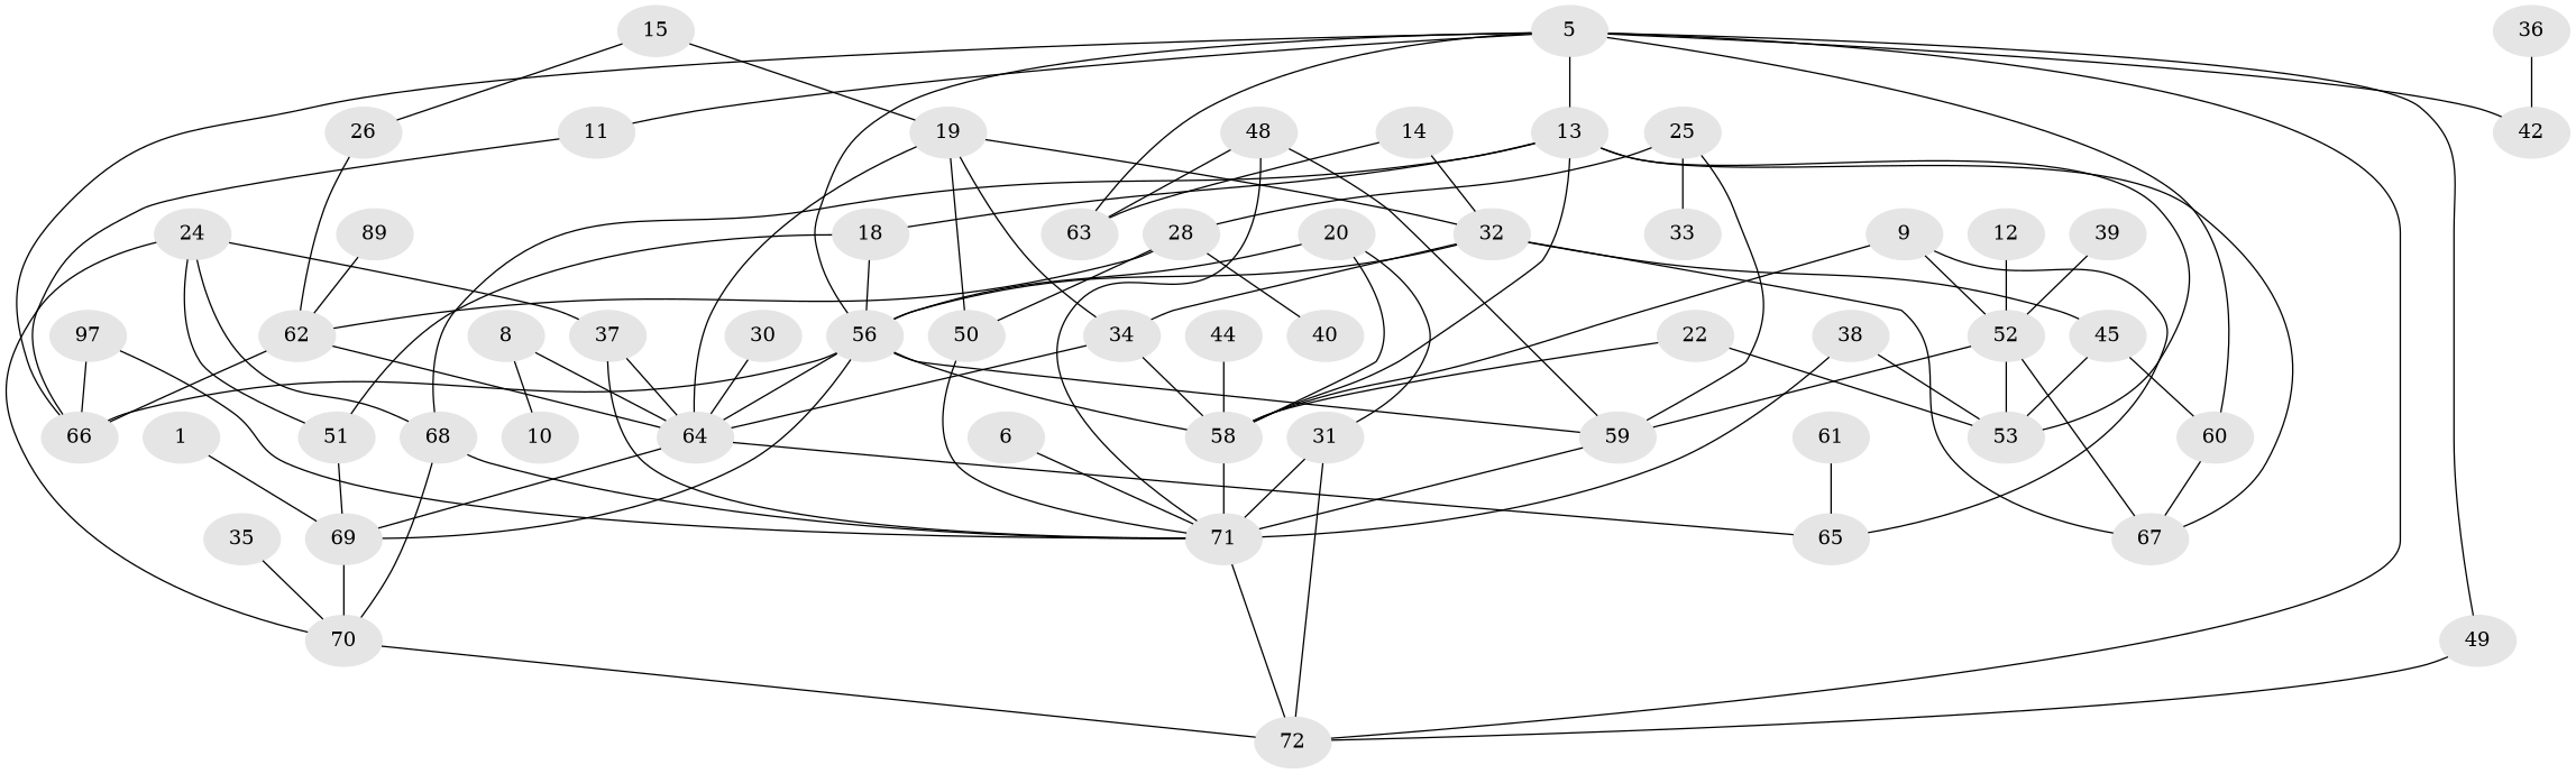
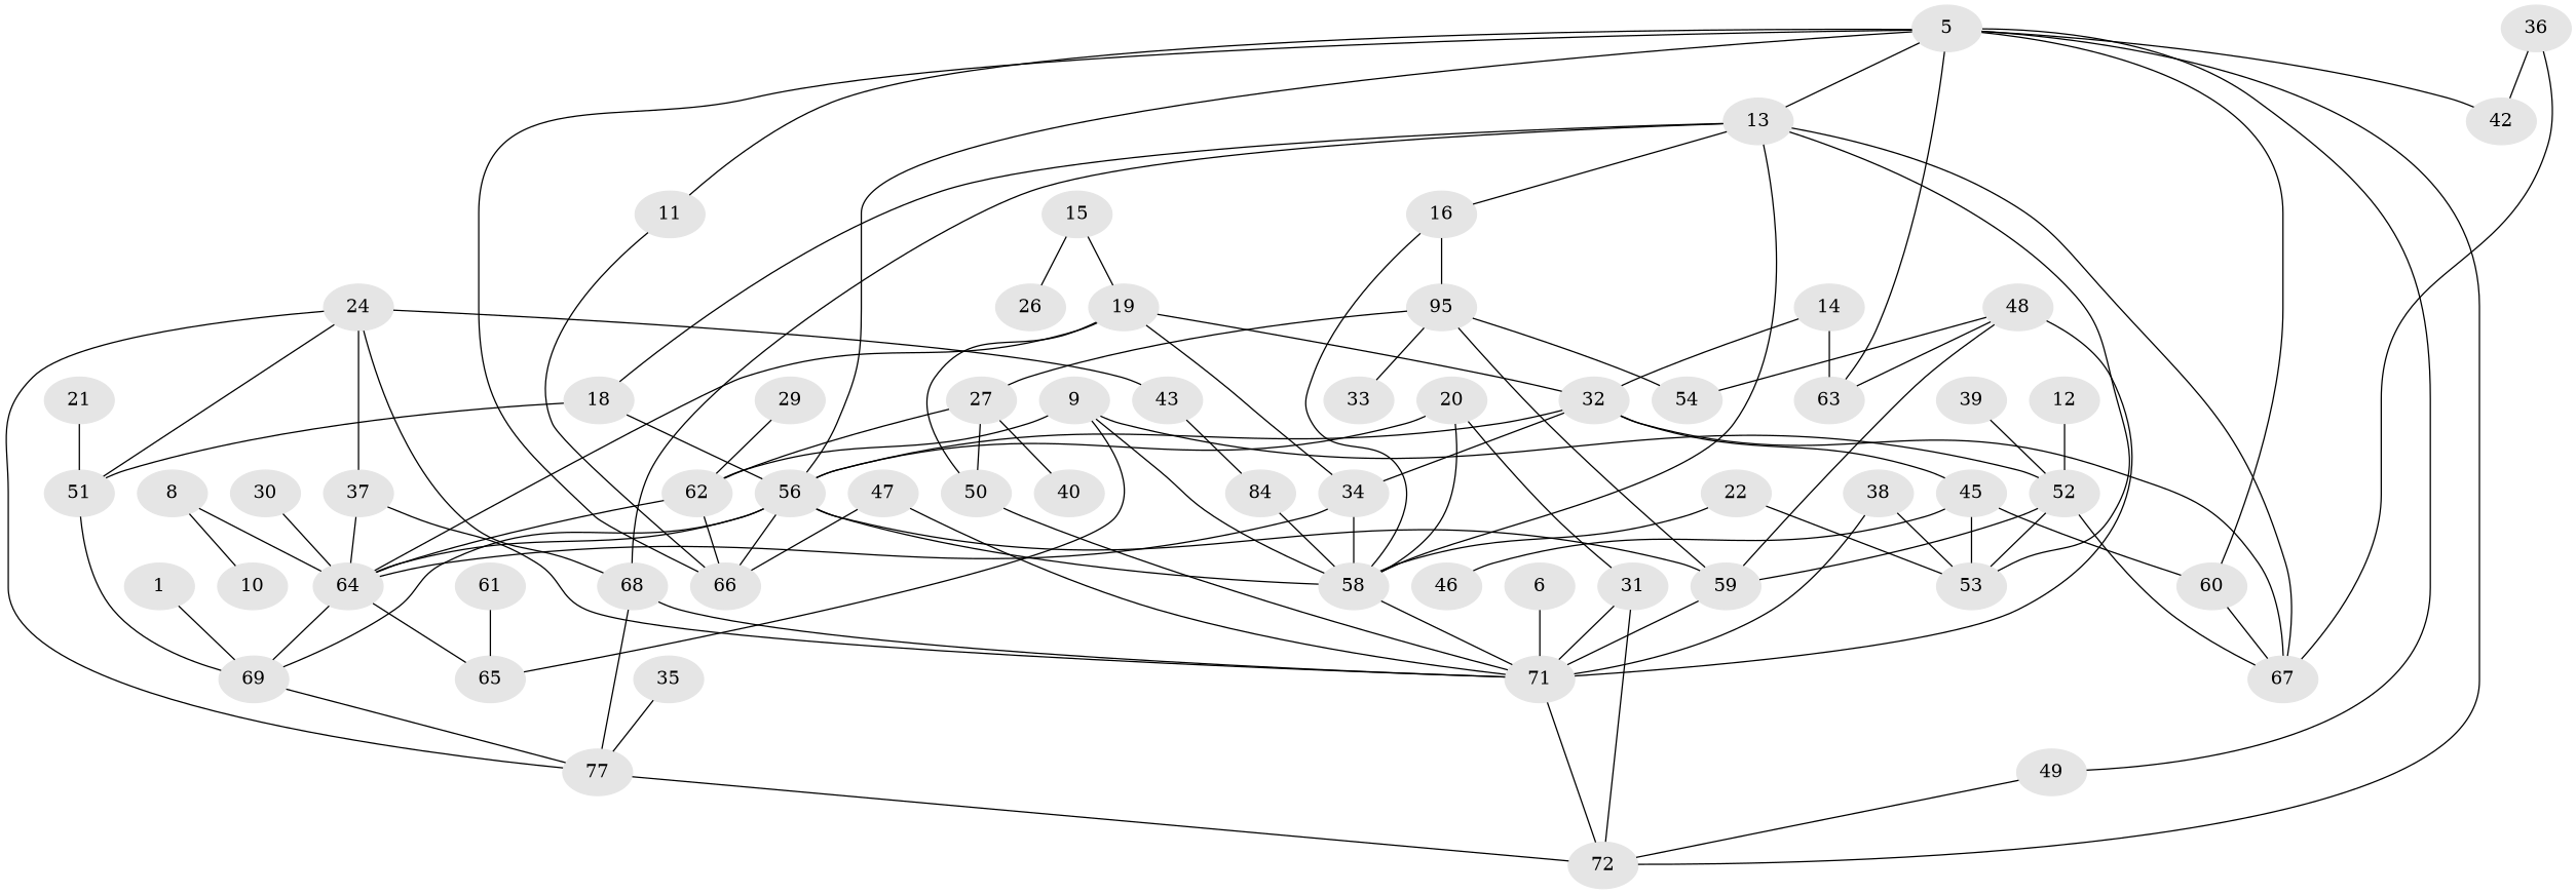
  graph {
    node [color=gray90 style=filled]
    edge [weight=1.0]
    1
    69
-   70
+   70 [label=77]
    60
    67
    72
    5
    11
    13
    42
    49
    56
    63
    66
    58
+   16
    18
    53
    68
    64
    59
    6
    71
    8
    10
    65
    9
    52
    62
    12
-   25
+   25 [label=95]
    51
    14
    32
    34
    45
    15
    19
    26
    50
-   27 [label=28]
+   27
    33
+   54
    20
    31
+   21
    22
    24
    37
-   44
+   43
+   44 [label=84]
    40
-   29 [label=89]
+   29
    30
+   46
    35
    36
    38
    39
-   47 [label=97]
+   47
    48
    61
    1 -- 69
    69 -- 70
    70 -- 72
    60 -- 67
    5 -- 60
    5 -- 72
    5 -- 11
    5 -- 13
    5 -- 42
    5 -- 49
    5 -- 56
    5 -- 63
    5 -- 66
    11 -- 66
    13 -- 67
    13 -- 58
+   13 -- 16
    13 -- 18
    13 -- 53
    13 -- 68
    49 -- 72
    56 -- 69
    56 -- 66
    56 -- 58
    56 -- 64
    56 -- 59
    58 -- 71 [weight=2.0]
+   16 -- 58
+   16 -- 25
    18 -- 56
    18 -- 51
    68 -- 70
    68 -- 71
    64 -- 69
    64 -- 65
    59 -- 71
    6 -- 71
    71 -- 72 [weight=2.0]
    8 -- 64
    8 -- 10
    9 -- 58
    9 -- 65
    9 -- 52
-   26 -- 62
+   9 -- 62
    52 -- 67
    52 -- 53
    52 -- 59
    62 -- 66
    62 -- 64
    12 -- 52
    25 -- 59
    25 -- 27
    25 -- 33
+   25 -- 54
    51 -- 69 [weight=2.0]
    14 -- 63
    14 -- 32
    32 -- 67
    32 -- 56
    32 -- 34
    32 -- 45
    34 -- 58
    34 -- 64
    45 -- 60
    45 -- 53 [weight=2.0]
+   45 -- 46
    15 -- 19
    15 -- 26
    19 -- 64
    19 -- 32
    19 -- 34
    19 -- 50 [weight=2.0]
    50 -- 71
    27 -- 62
    27 -- 50
    27 -- 40
    20 -- 56
    20 -- 58
    20 -- 31
    31 -- 72
    31 -- 71
+   21 -- 51
    22 -- 58
    22 -- 53
    24 -- 70
    24 -- 68
    24 -- 51
    24 -- 37
+   24 -- 43
    37 -- 64
    37 -- 71
+   43 -- 44
    44 -- 58
    29 -- 62
    30 -- 64
    35 -- 70
+   36 -- 67
    36 -- 42
    38 -- 53
    38 -- 71
    39 -- 52
    47 -- 66
    47 -- 71
    48 -- 63
    48 -- 59
    48 -- 71
+   48 -- 54
    61 -- 65
  }
